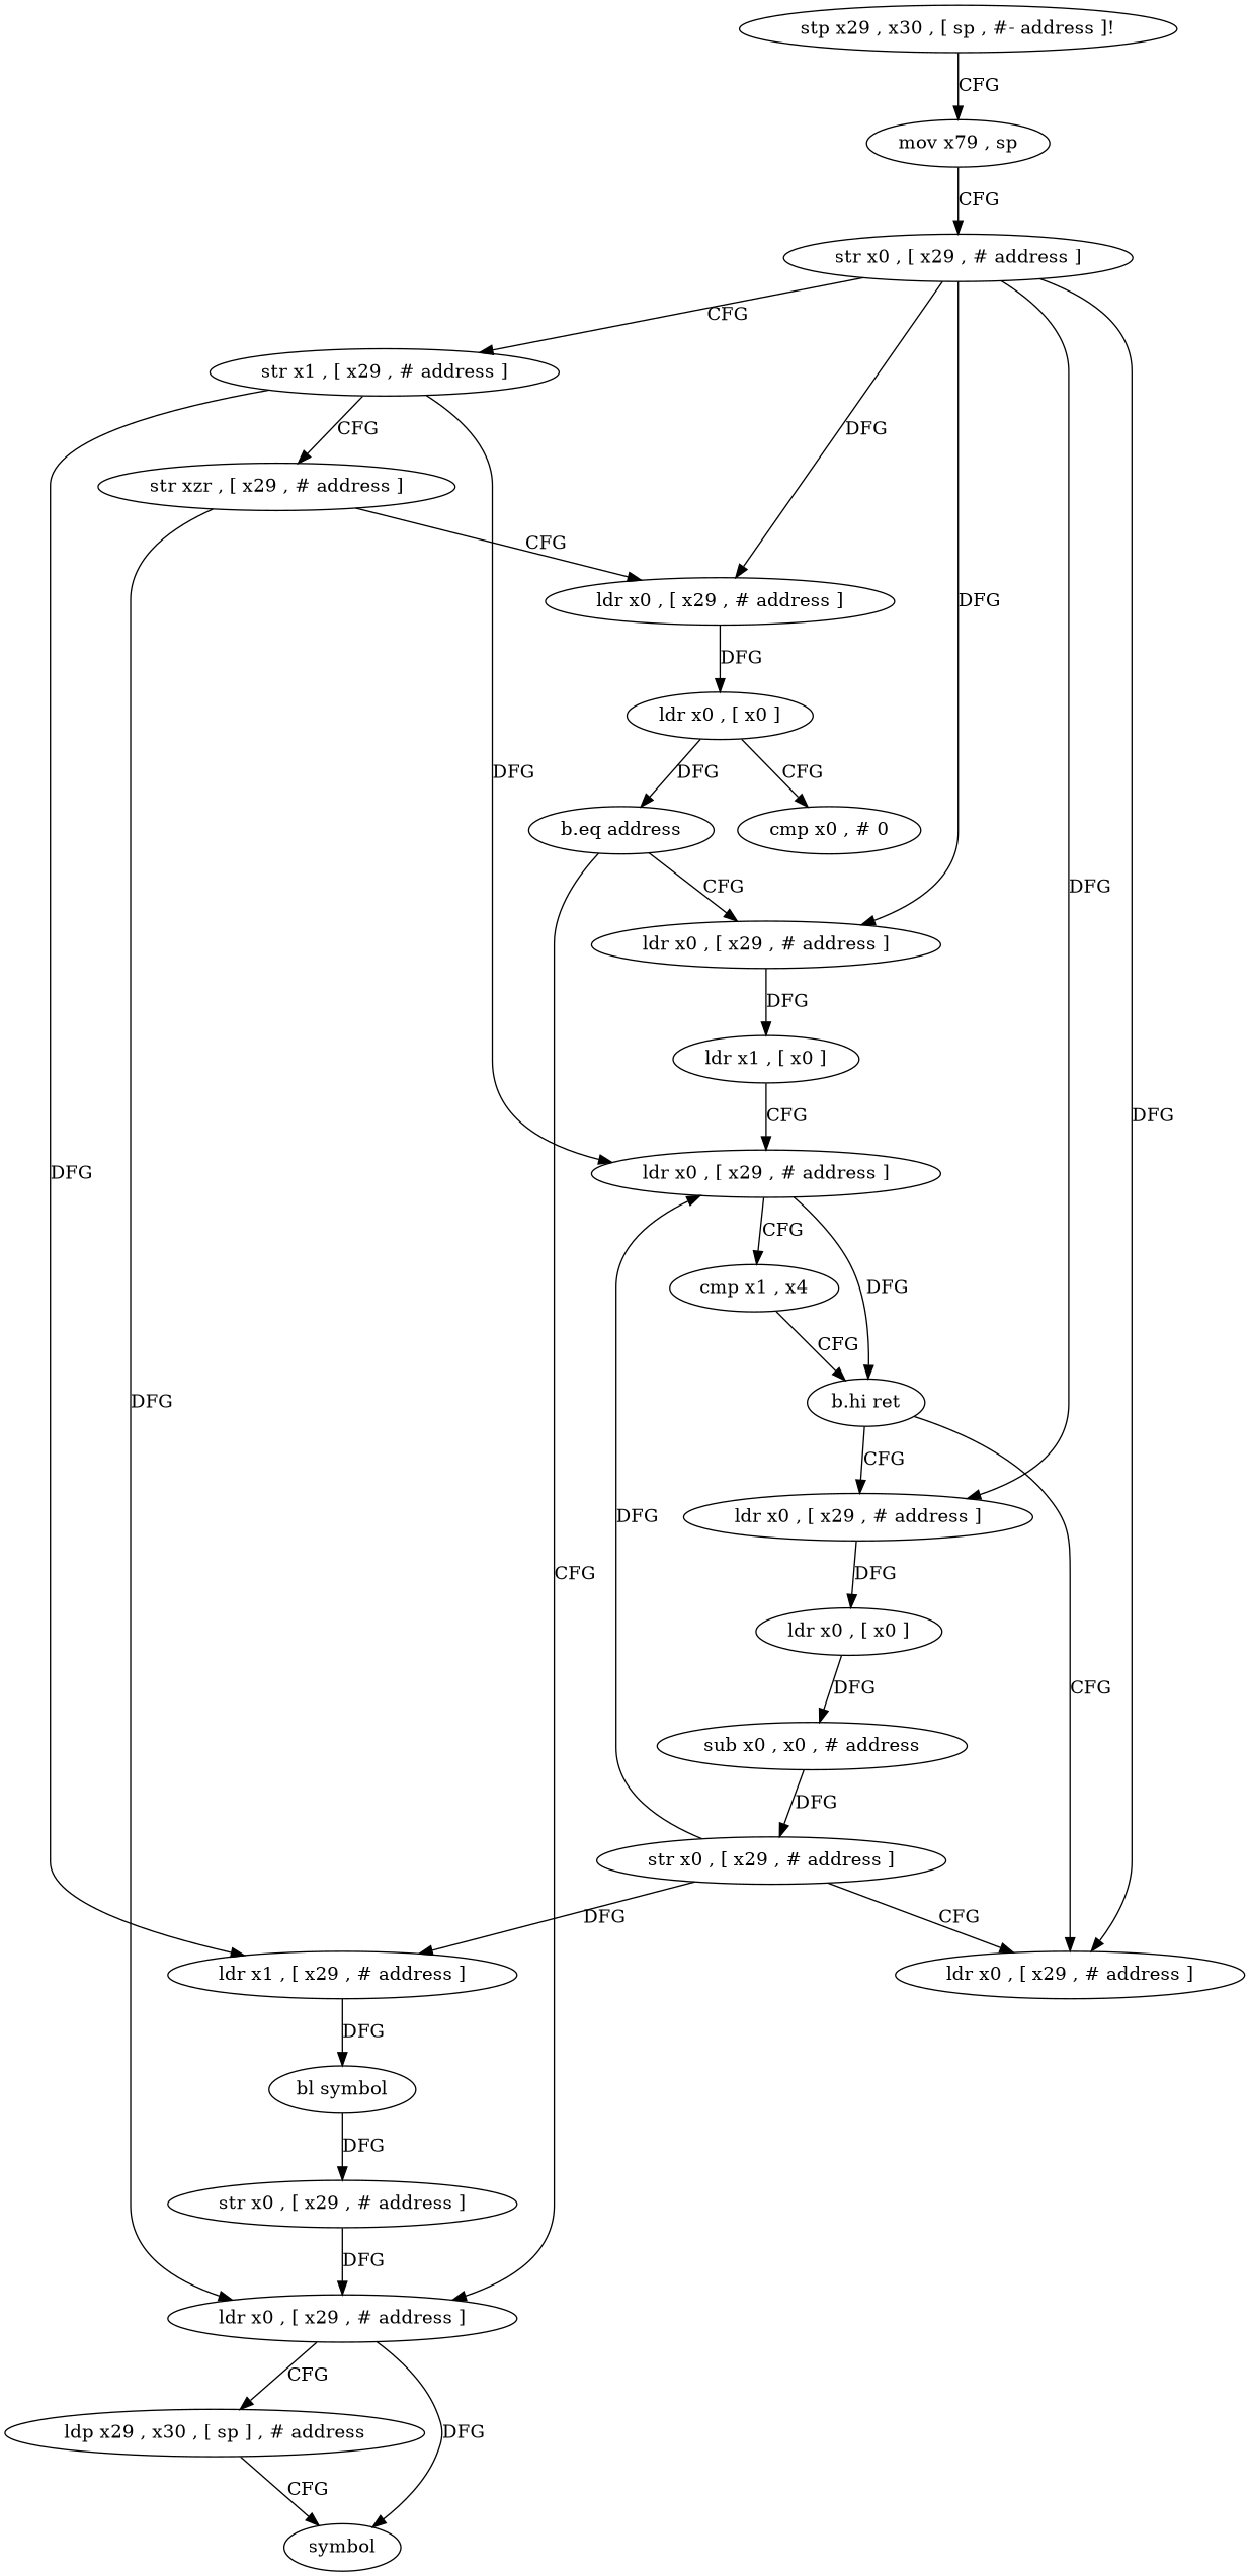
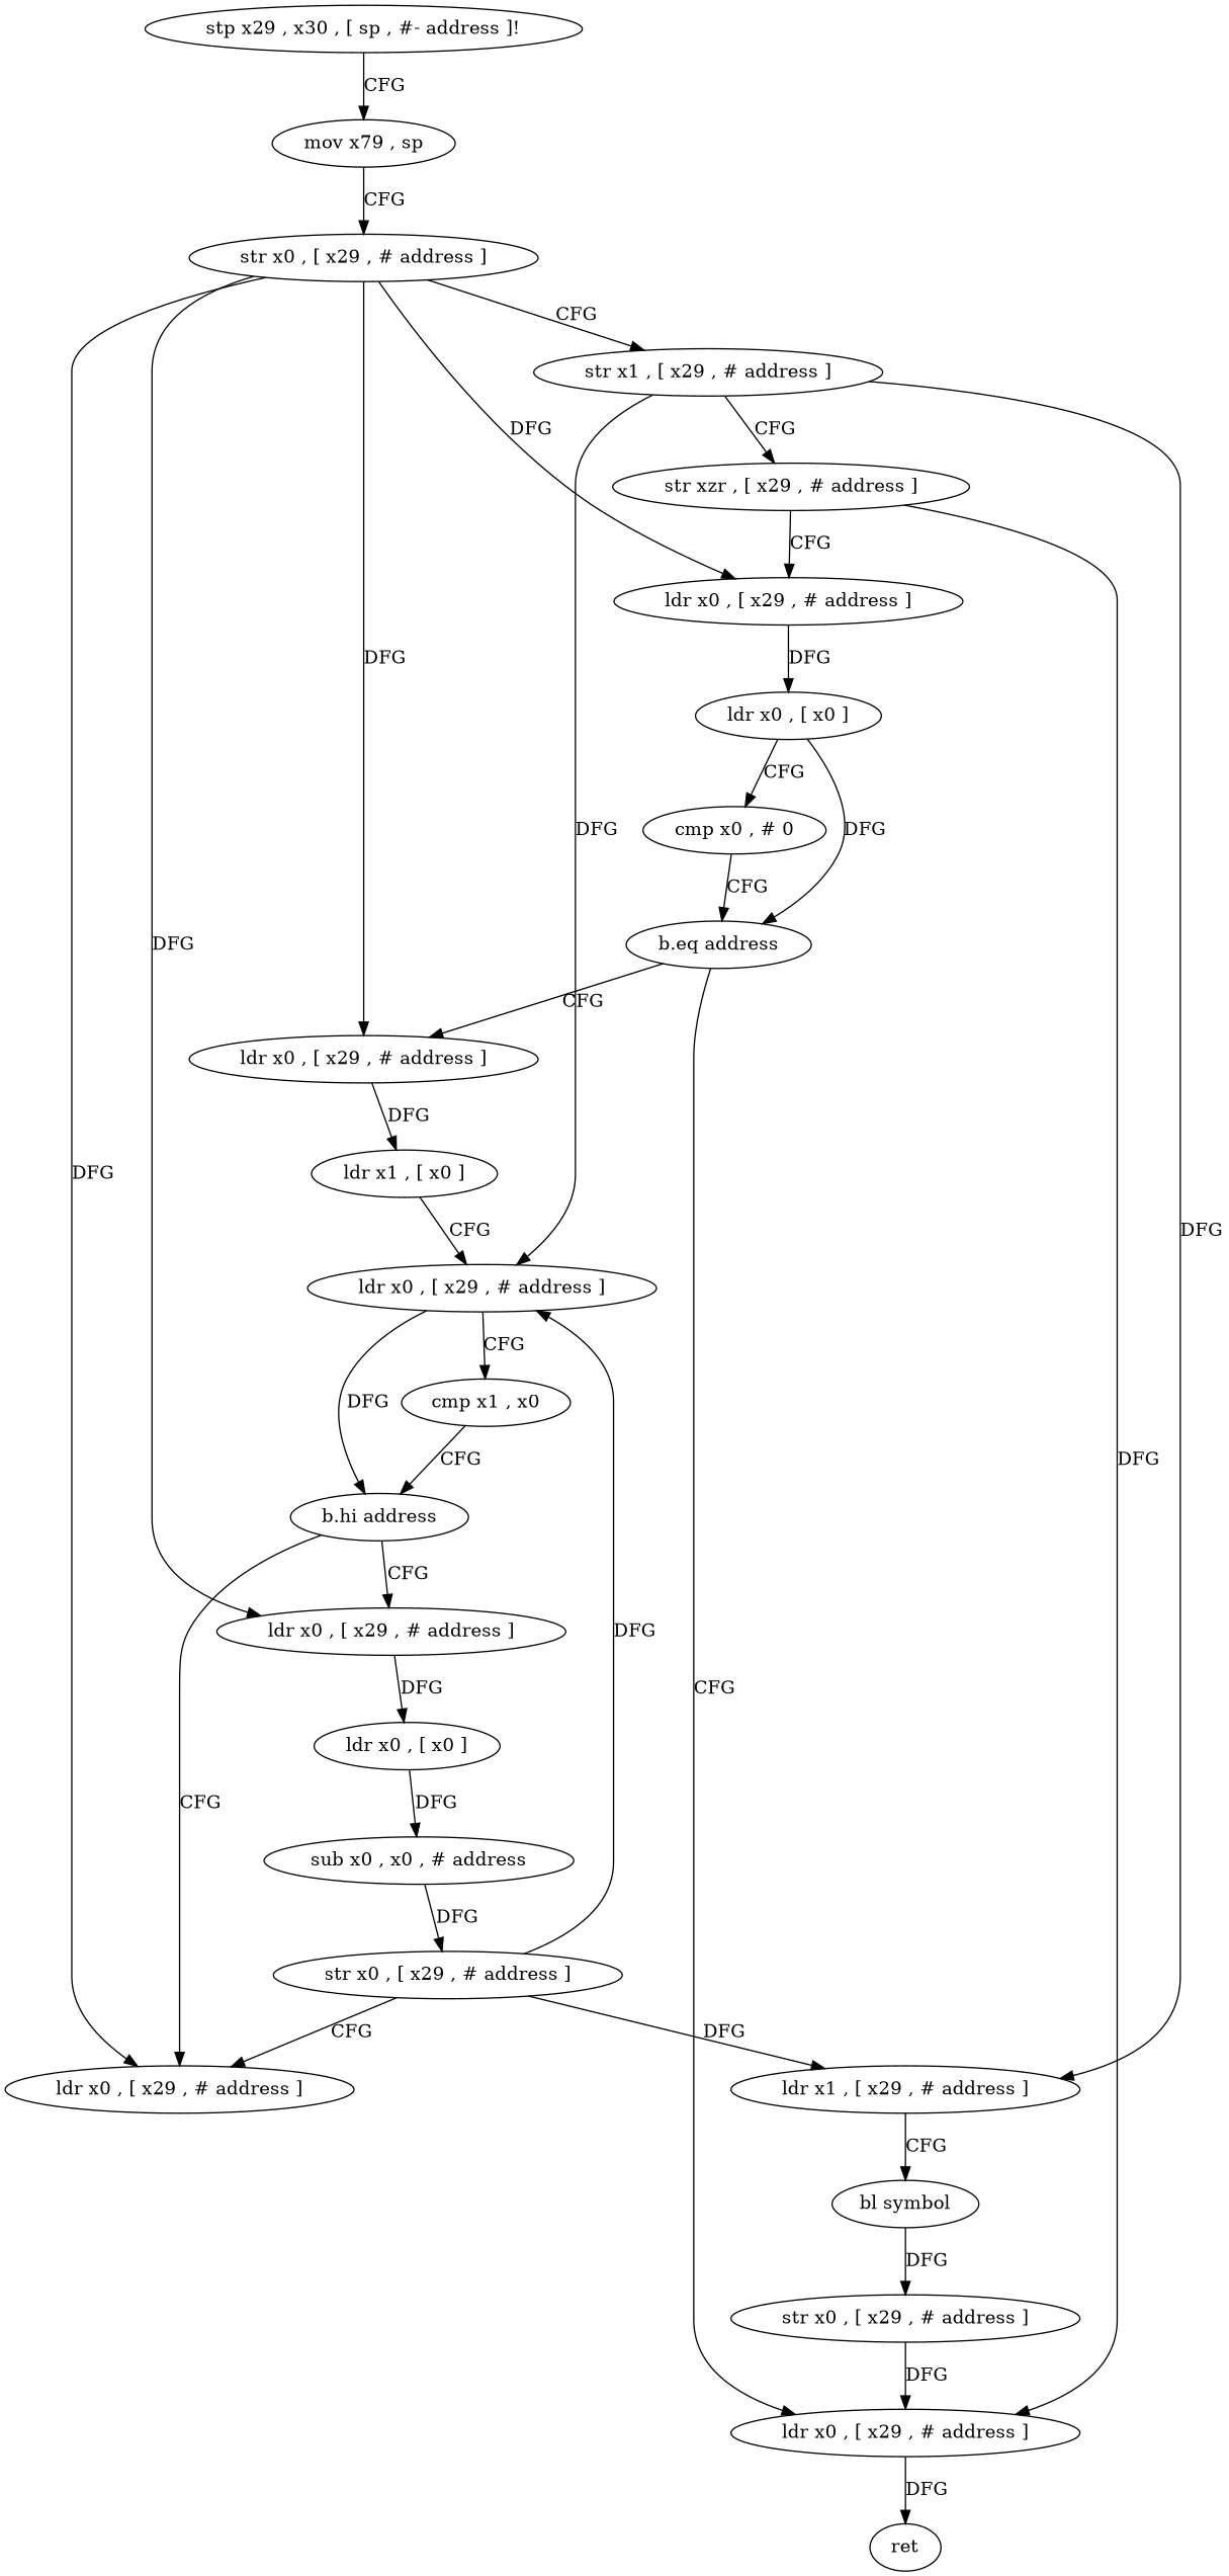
  digraph {
    n1 [label="stp x29 , x30 , [ sp , #- address ]!"]
    n2 [label="mov x79 , sp"]
    n3 [label="str x0 , [ x29 , # address ]"]
    n4 [label="str x1 , [ x29 , # address ]"]
    n5 [label="ldr x0 , [ x29 , # address ]"]
    n6 [label="ldr x0 , [ x29 , # address ]"]
    n7 [label="ldr x0 , [ x29 , # address ]"]
    n8 [label="ldr x0 , [ x29 , # address ]"]
    n9 [label="str xzr , [ x29 , # address ]"]
    n10 [label="ldr x0 , [ x29 , # address ]"]
    n11 [label="ldr x1 , [ x29 , # address ]"]
    n12 [label="ldr x0 , [ x0 ]"]
    n13 [label="ldr x1 , [ x0 ]"]
    n14 [label="ldr x0 , [ x0 ]"]
    n15 [label="ldr x0 , [ x29 , # address ]"]
-   n16 [label="b.hi ret"]
-   n17 [label="cmp x1 , x4"]
+   n16 [label="b.hi address"]
+   n17 [label="cmp x1 , x0"]
    n18 [label="bl symbol"]
-   n19 [label="ldp x29 , x30 , [ sp ] , # address"]
-   n20 [label=symbol]
+   n20 [label=ret]
    n21 [label="cmp x0 , # 0"]
    n22 [label="b.eq address"]
    n23 [label="sub x0 , x0 , # address"]
    n24 [label="str x0 , [ x29 , # address ]"]
    n25 [label="str x0 , [ x29 , # address ]"]
    n1 -> n2 [label=CFG]
    n2 -> n3 [label=CFG]
    n3 -> n4 [label=CFG]
    n3 -> n5 [label=DFG]
    n3 -> n6 [label=DFG]
    n3 -> n7 [label=DFG]
    n3 -> n8 [label=DFG]
    n4 -> n9 [label=CFG]
    n4 -> n10 [label=DFG]
    n4 -> n11 [label=DFG]
    n5 -> n12 [label=DFG]
    n6 -> n13 [label=DFG]
    n8 -> n14 [label=DFG]
    n9 -> n5 [label=CFG]
    n9 -> n15 [label=DFG]
    n10 -> n16 [label=DFG]
    n10 -> n17 [label=CFG]
-   n11 -> n18 [label=DFG]
+   n11 -> n18 [label=CFG]
    n12 -> n21 [label=CFG]
    n12 -> n22 [label=DFG]
    n13 -> n10 [label=CFG]
    n14 -> n23 [label=DFG]
-   n15 -> n19 [label=CFG]
    n15 -> n20 [label=DFG]
    n16 -> n7 [label=CFG]
    n16 -> n8 [label=CFG]
    n17 -> n16 [label=CFG]
    n18 -> n24 [label=DFG]
-   n19 -> n20 [label=CFG]
+   n21 -> n22 [label=CFG]
    n22 -> n6 [label=CFG]
    n22 -> n15 [label=CFG]
    n23 -> n25 [label=DFG]
    n24 -> n15 [label=DFG]
    n25 -> n7 [label=CFG]
    n25 -> n10 [label=DFG]
    n25 -> n11 [label=DFG]
  }
